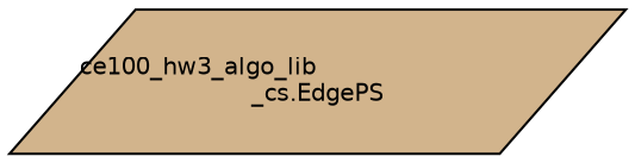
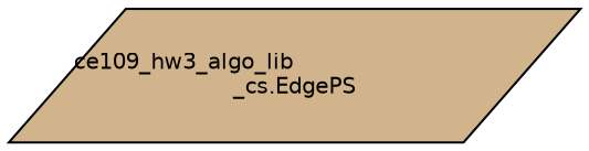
  digraph {
    rankdir=LR
-   n1 [color=black fillcolor=tan fontname=Helvetica fontsize=10 height=0.2 label="ce100_hw3_algo_lib\l_cs.EdgePS" shape=parallelogram style=filled width=0.4]
+   n1 [color=black fillcolor=tan fontname=Helvetica fontsize=10 height=0.2 label="ce109_hw3_algo_lib\l_cs.EdgePS" shape=parallelogram style=filled width=0.4]
  }
